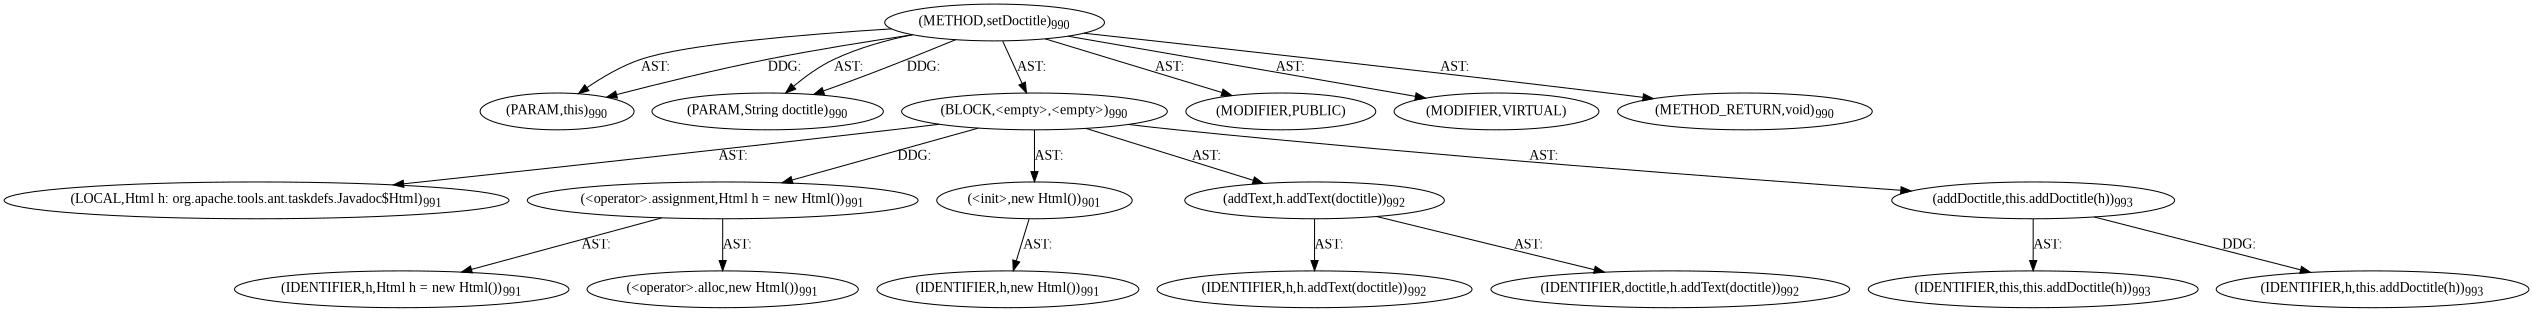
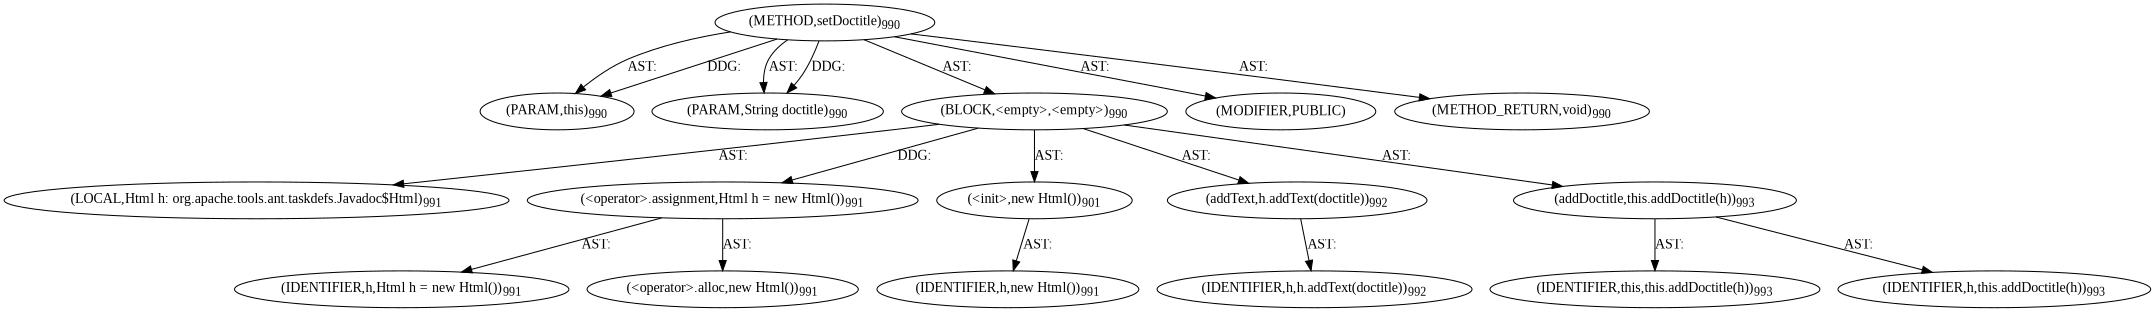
  digraph {
    fontname="Liberation Serif"
    node [fontname="Liberation Serif"]
    edge [fontname="Liberation Serif"]
    n1 [label=<(METHOD,setDoctitle)<SUB>990</SUB>>]
    n2 [label=<(PARAM,this)<SUB>990</SUB>>]
    n3 [label=<(PARAM,String doctitle)<SUB>990</SUB>>]
    n4 [label=<(BLOCK,&lt;empty&gt;,&lt;empty&gt;)<SUB>990</SUB>>]
    n5 [label=<(MODIFIER,PUBLIC)>]
-   n6 [label=<(MODIFIER,VIRTUAL)>]
    n7 [label=<(METHOD_RETURN,void)<SUB>990</SUB>>]
    n8 [label=<(LOCAL,Html h: org.apache.tools.ant.taskdefs.Javadoc$Html)<SUB>991</SUB>>]
    n9 [label=<(&lt;operator&gt;.assignment,Html h = new Html())<SUB>991</SUB>>]
    n10 [label=<(&lt;init&gt;,new Html())<SUB>901</SUB>>]
    n11 [label=<(addText,h.addText(doctitle))<SUB>992</SUB>>]
    n12 [label=<(addDoctitle,this.addDoctitle(h))<SUB>993</SUB>>]
    n13 [label=<(IDENTIFIER,h,Html h = new Html())<SUB>991</SUB>>]
    n14 [label=<(&lt;operator&gt;.alloc,new Html())<SUB>991</SUB>>]
    n15 [label=<(IDENTIFIER,h,new Html())<SUB>991</SUB>>]
    n16 [label=<(IDENTIFIER,h,h.addText(doctitle))<SUB>992</SUB>>]
-   n17 [label=<(IDENTIFIER,doctitle,h.addText(doctitle))<SUB>992</SUB>>]
    n18 [label=<(IDENTIFIER,this,this.addDoctitle(h))<SUB>993</SUB>>]
    n19 [label=<(IDENTIFIER,h,this.addDoctitle(h))<SUB>993</SUB>>]
    n1 -> n2 [label="AST: "]
    n1 -> n2 [label="DDG: "]
    n1 -> n3 [label="AST: "]
    n1 -> n3 [label="DDG: "]
    n1 -> n4 [label="AST: "]
    n1 -> n5 [label="AST: "]
-   n1 -> n6 [label="AST: "]
    n1 -> n7 [label="AST: "]
    n4 -> n8 [label="AST: "]
    n4 -> n9 [label="DDG: "]
    n4 -> n10 [label="AST: "]
    n4 -> n11 [label="AST: "]
    n4 -> n12 [label="AST: "]
    n9 -> n13 [label="AST: "]
    n9 -> n14 [label="AST: "]
    n10 -> n15 [label="AST: "]
    n11 -> n16 [label="AST: "]
-   n11 -> n17 [label="AST: "]
    n12 -> n18 [label="AST: "]
-   n12 -> n19 [label="DDG: "]
+   n12 -> n19 [label="AST: "]
  }
